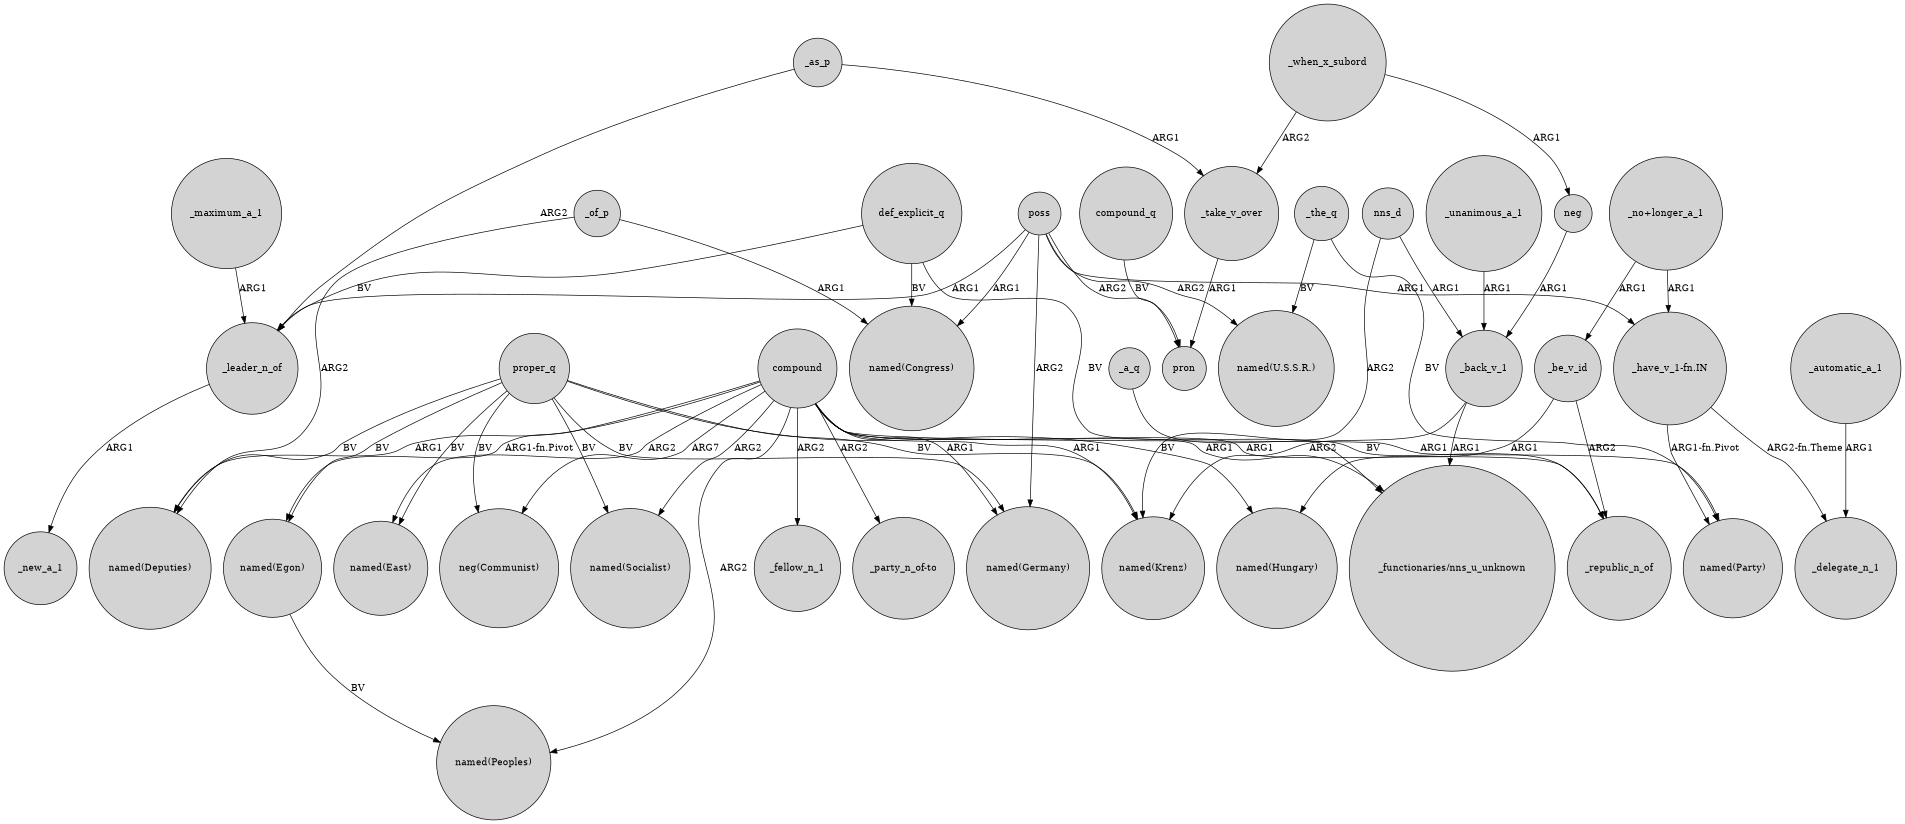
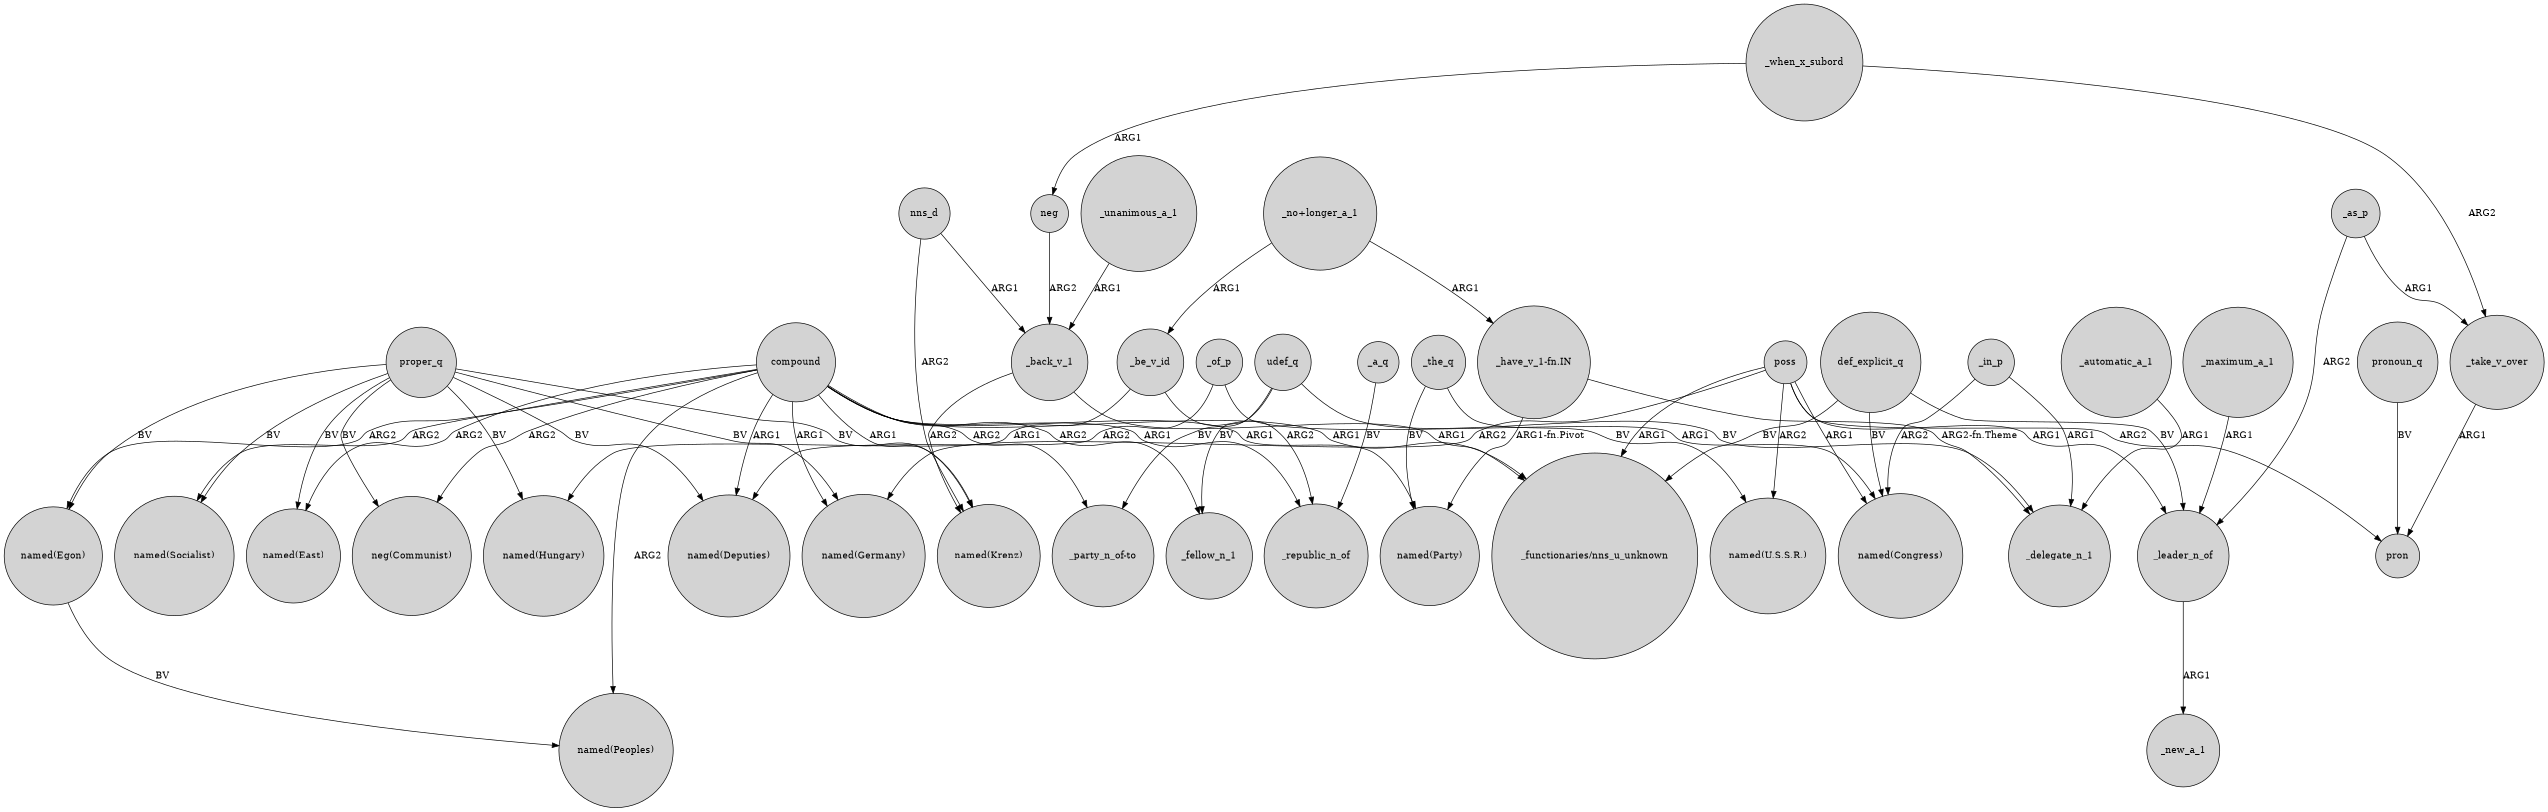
  digraph {
    node [shape=circle style=filled]
    def_explicit_q
    _leader_n_of
    "_functionaries/nns_u_unknown"
    "named(Congress)"
    _new_a_1
    _be_v_id
    _republic_n_of
    "named(Hungary)"
    proper_q
    "named(Germany)"
    "named(Egon)"
    "named(Deputies)"
    "named(Krenz)"
    n14 [label="neg(Communist)"]
    "named(Socialist)"
    "named(East)"
    "named(Peoples)"
    compound
    _fellow_n_1
    "_party_n_of-to"
    "named(Party)"
    poss
    pron
    "named(U.S.S.R.)"
    _a_q
    _of_p
    n27 [label=nns_d]
    _back_v_1
+   udef_q
    _delegate_n_1
    "_have_v_1-fn.IN"
    _as_p
    _take_v_over
    _automatic_a_1
-   pronoun_q [label=compound_q]
+   pronoun_q
    _the_q
    _when_x_subord
    neg
    "_no+longer_a_1"
    _maximum_a_1
    _unanimous_a_1
+   _in_p
    def_explicit_q -> _leader_n_of [label=BV]
    def_explicit_q -> "_functionaries/nns_u_unknown" [label=BV]
    def_explicit_q -> "named(Congress)" [label=BV]
    _leader_n_of -> _new_a_1 [label=ARG1]
    _be_v_id -> _republic_n_of [label=ARG2]
    _be_v_id -> "named(Hungary)" [label=ARG1]
    proper_q -> "named(Hungary)" [label=BV]
    proper_q -> "named(Germany)" [label=BV]
    proper_q -> "named(Egon)" [label=BV]
    proper_q -> "named(Deputies)" [label=BV]
    proper_q -> "named(Krenz)" [label=BV]
    proper_q -> n14 [label=BV]
    proper_q -> "named(Socialist)" [label=BV]
    proper_q -> "named(East)" [label=BV]
    "named(Egon)" -> "named(Peoples)" [label=BV]
    compound -> "_functionaries/nns_u_unknown" [label=ARG1]
    compound -> _republic_n_of [label=ARG1]
    compound -> "named(Germany)" [label=ARG1]
-   compound -> "named(Egon)" [label="ARG1-fn.Pivot"]
+   compound -> "named(Egon)" [label=ARG2]
    compound -> "named(Deputies)" [label=ARG1]
    compound -> "named(Krenz)" [label=ARG1]
-   compound -> n14 [label=ARG7]
+   compound -> n14 [label=ARG2]
    compound -> "named(Socialist)" [label=ARG2]
    compound -> "named(East)" [label=ARG2]
    compound -> "named(Peoples)" [label=ARG2]
    compound -> _fellow_n_1 [label=ARG2]
    compound -> "_party_n_of-to" [label=ARG2]
    compound -> "named(Party)" [label=ARG1]
    poss -> _leader_n_of [label=ARG1]
-   poss -> "_have_v_1-fn.IN" [label=ARG1]
+   poss -> "_functionaries/nns_u_unknown" [label=ARG1]
    poss -> "named(Congress)" [label=ARG1]
    poss -> "named(Germany)" [label=ARG2]
    poss -> pron [label=ARG2]
    poss -> "named(U.S.S.R.)" [label=ARG2]
    _a_q -> _republic_n_of [label=BV]
    _of_p -> "named(Congress)" [label=ARG1]
    _of_p -> "named(Deputies)" [label=ARG2]
    n27 -> "named(Krenz)" [label=ARG2]
    n27 -> _back_v_1 [label=ARG1]
    _back_v_1 -> "_functionaries/nns_u_unknown" [label=ARG1]
    _back_v_1 -> "named(Krenz)" [label=ARG2]
+   udef_q -> _fellow_n_1 [label=BV]
+   udef_q -> "_party_n_of-to" [label=BV]
+   udef_q -> _delegate_n_1 [label=BV]
    "_have_v_1-fn.IN" -> "named(Party)" [label="ARG1-fn.Pivot"]
    "_have_v_1-fn.IN" -> _delegate_n_1 [label="ARG2-fn.Theme"]
    _as_p -> _leader_n_of [label=ARG2]
    _as_p -> _take_v_over [label=ARG1]
    _take_v_over -> pron [label=ARG1]
    _automatic_a_1 -> _delegate_n_1 [label=ARG1]
    pronoun_q -> pron [label=BV]
    _the_q -> "named(Party)" [label=BV]
    _the_q -> "named(U.S.S.R.)" [label=BV]
    _when_x_subord -> _take_v_over [label=ARG2]
    _when_x_subord -> neg [label=ARG1]
-   neg -> _back_v_1 [label=ARG1]
+   neg -> _back_v_1 [label=ARG2]
    "_no+longer_a_1" -> _be_v_id [label=ARG1]
    "_no+longer_a_1" -> "_have_v_1-fn.IN" [label=ARG1]
    _maximum_a_1 -> _leader_n_of [label=ARG1]
    _unanimous_a_1 -> _back_v_1 [label=ARG1]
+   _in_p -> "named(Congress)" [label=ARG2]
+   _in_p -> _delegate_n_1 [label=ARG1]
  }
